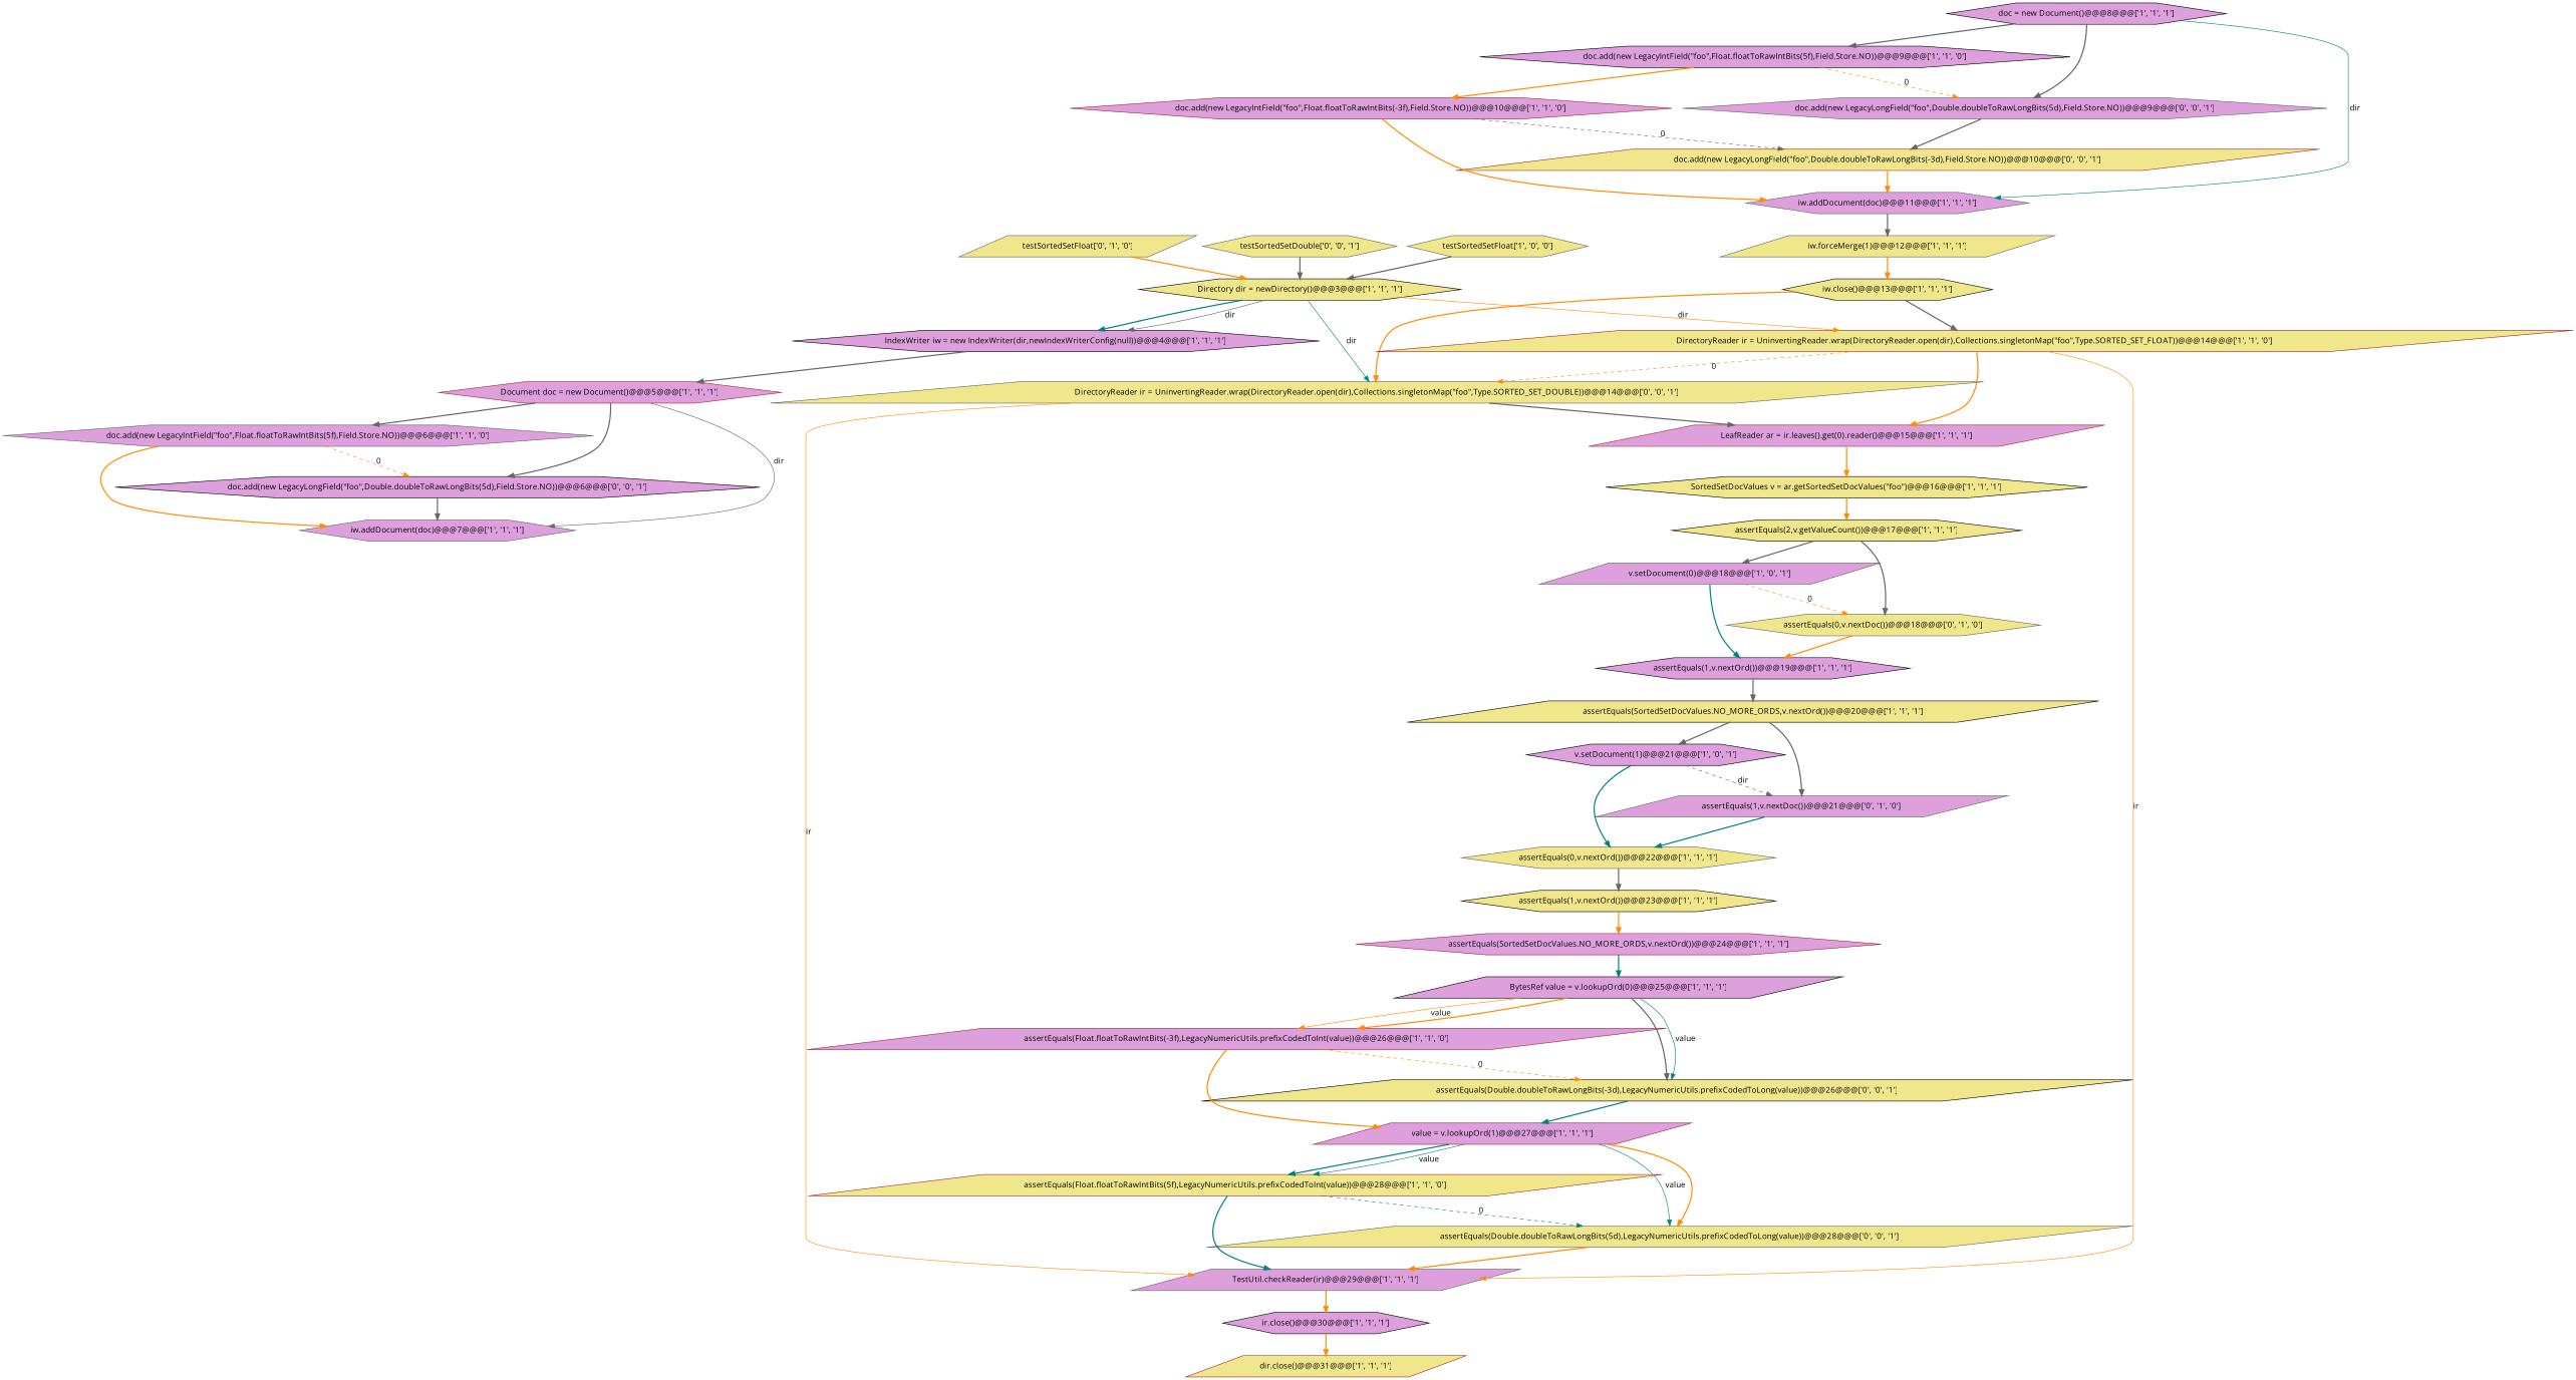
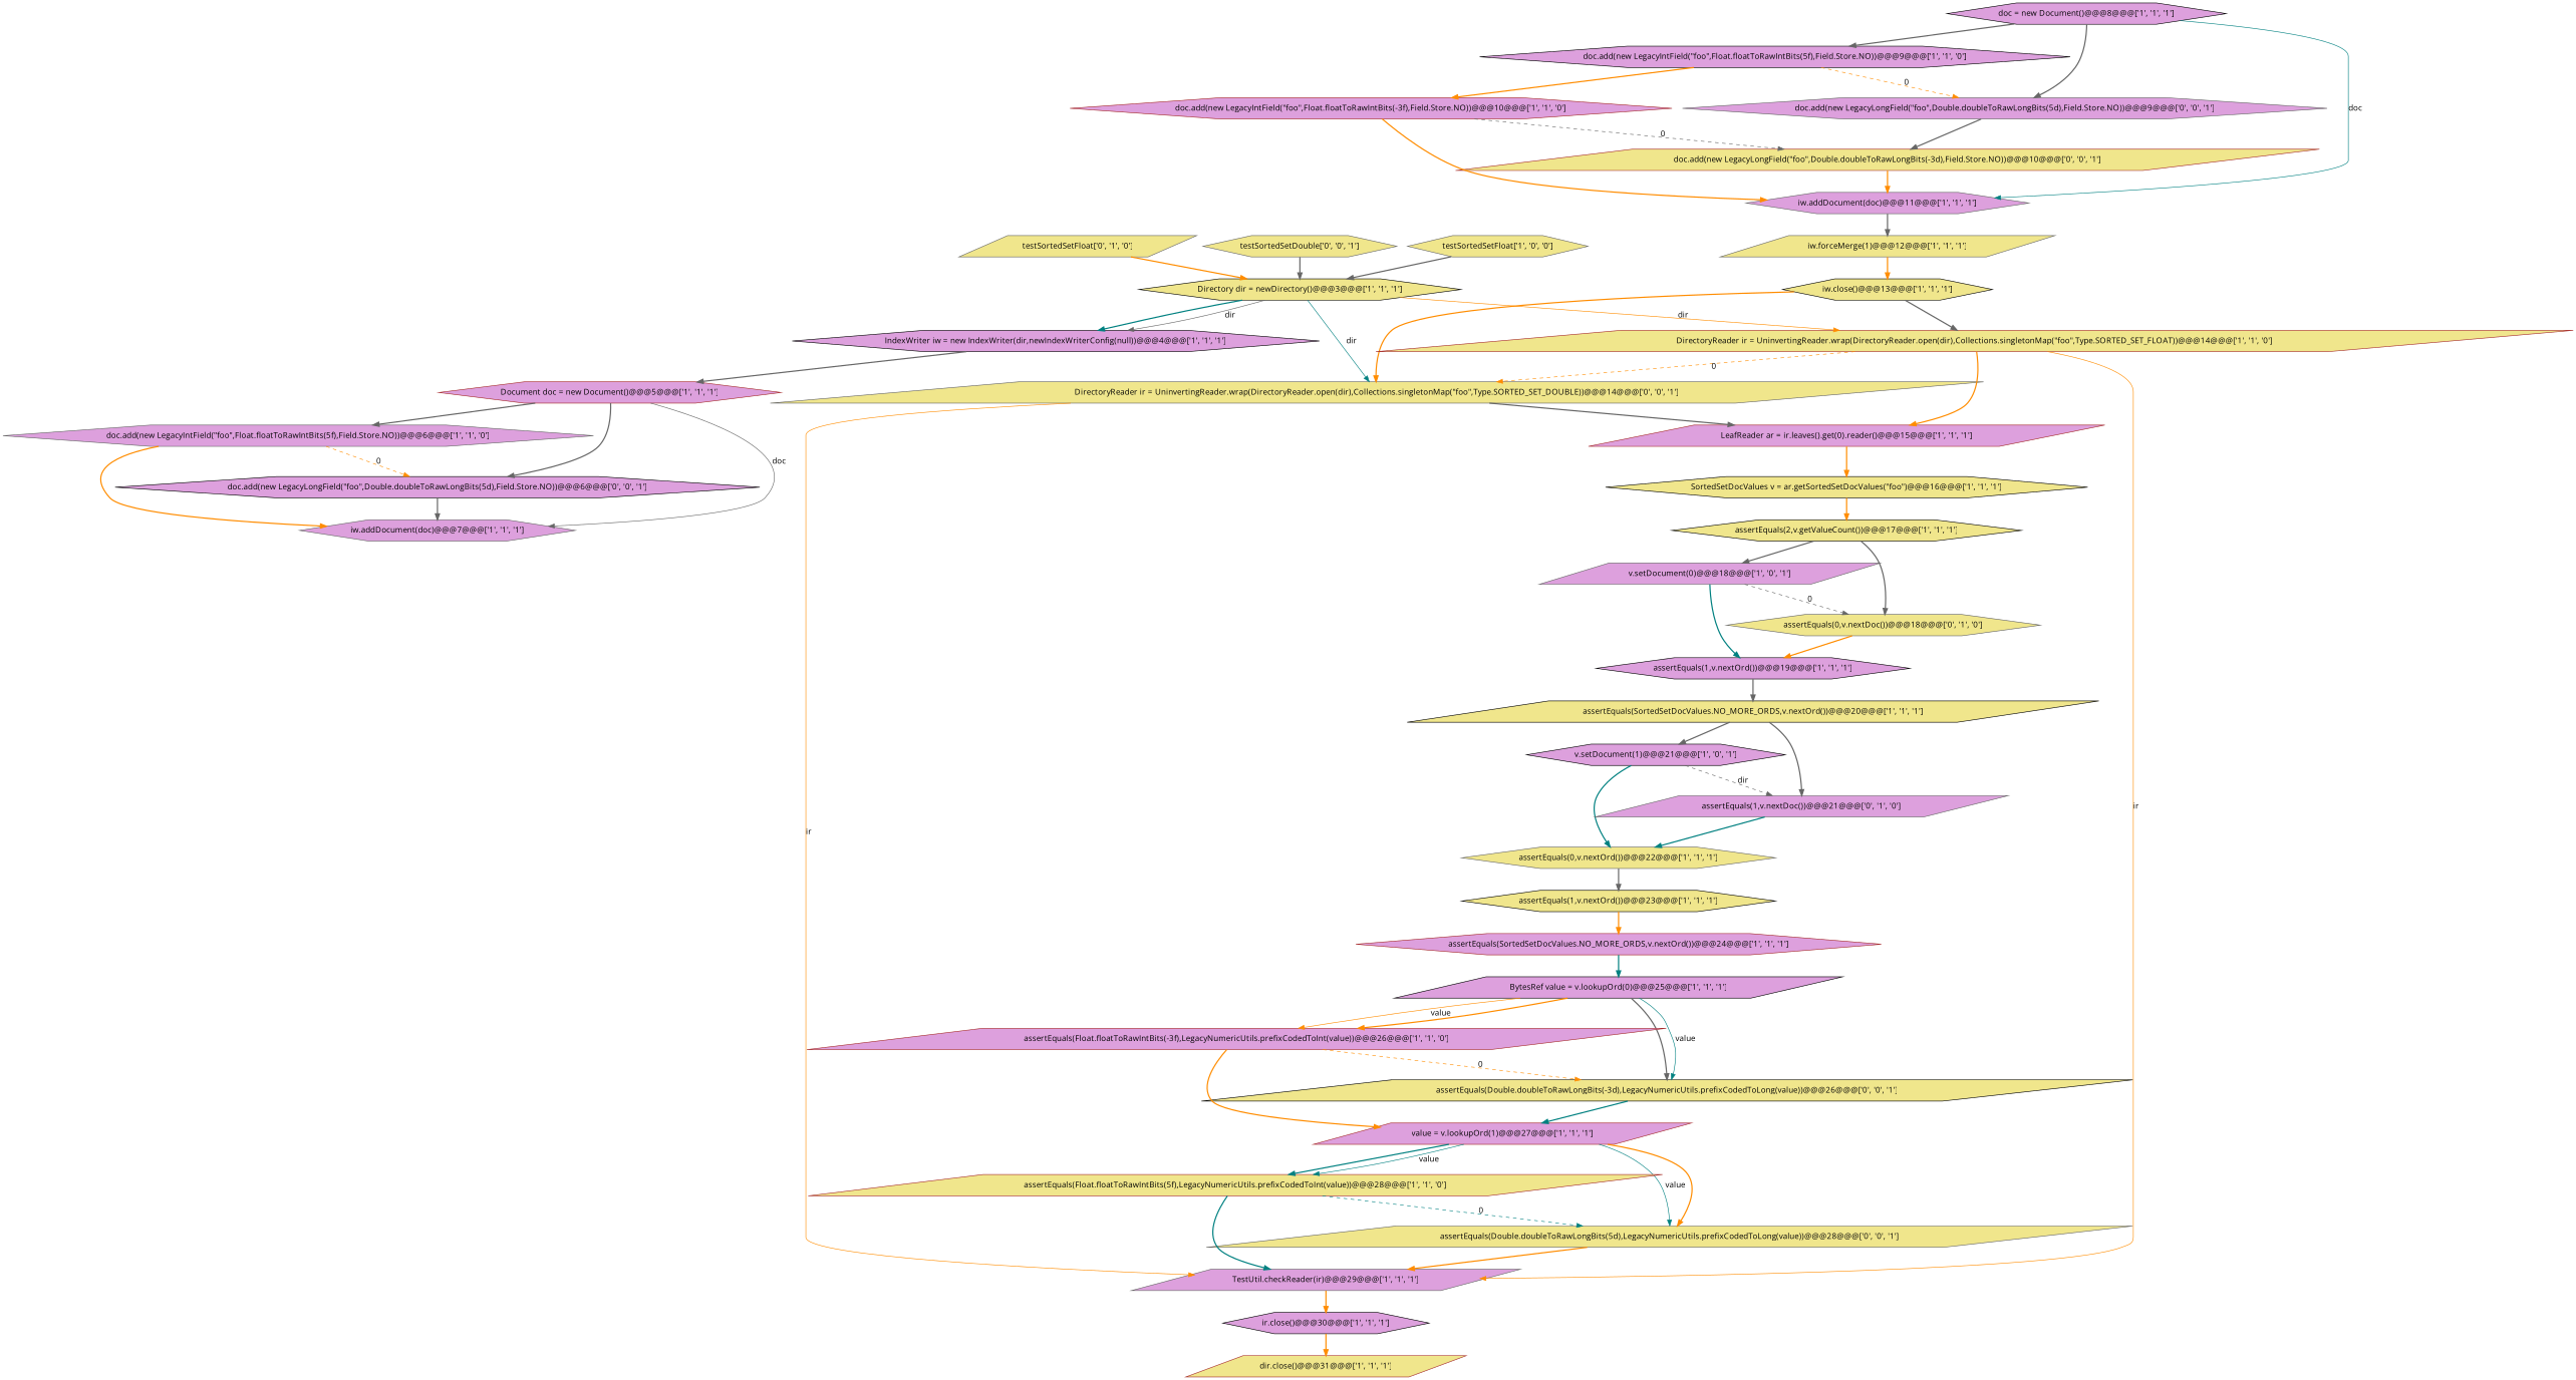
  digraph {
    fontname="Open Sans"
    node [color=black fillcolor=plum fontname="Open Sans" shape=hexagon style=filled]
    edge [color=darkorange fontname="Open Sans" style=bold]
    n1 [label="doc.add(new LegacyIntField(\"foo\",Float.floatToRawIntBits(5f),Field.Store.NO))@@@9@@@['1', '1', '0']"]
    n2 [color=gray40 label="doc.add(new LegacyLongField(\"foo\",Double.doubleToRawLongBits(5d),Field.Store.NO))@@@9@@@['0', '0', '1']"]
    n3 [color=brown label="doc.add(new LegacyIntField(\"foo\",Float.floatToRawIntBits(-3f),Field.Store.NO))@@@10@@@['1', '1', '0']"]
    n4 [color=brown fillcolor=khaki label="doc.add(new LegacyLongField(\"foo\",Double.doubleToRawLongBits(-3d),Field.Store.NO))@@@10@@@['0', '0', '1']" shape=parallelogram]
    n5 [color=gray40 label="iw.addDocument(doc)@@@11@@@['1', '1', '1']"]
    n6 [fillcolor=khaki label="assertEquals(Double.doubleToRawLongBits(-3d),LegacyNumericUtils.prefixCodedToLong(value))@@@26@@@['0', '0', '1']" shape=parallelogram]
    n7 [color=brown label="value = v.lookupOrd(1)@@@27@@@['1', '1', '1']" shape=parallelogram]
    n8 [color=gray40 fillcolor=khaki label="assertEquals(Double.doubleToRawLongBits(5d),LegacyNumericUtils.prefixCodedToLong(value))@@@28@@@['0', '0', '1']" shape=parallelogram]
    n9 [color=brown fillcolor=khaki label="assertEquals(Float.floatToRawIntBits(5f),LegacyNumericUtils.prefixCodedToInt(value))@@@28@@@['1', '1', '0']" shape=parallelogram]
    n10 [label="IndexWriter iw = new IndexWriter(dir,newIndexWriterConfig(null))@@@4@@@['1', '1', '1']"]
    n11 [color=brown label="Document doc = new Document()@@@5@@@['1', '1', '1']"]
    n12 [color=gray40 label="iw.addDocument(doc)@@@7@@@['1', '1', '1']"]
    n13 [color=gray40 label="doc.add(new LegacyIntField(\"foo\",Float.floatToRawIntBits(5f),Field.Store.NO))@@@6@@@['1', '1', '0']"]
    n14 [label="doc.add(new LegacyLongField(\"foo\",Double.doubleToRawLongBits(5d),Field.Store.NO))@@@6@@@['0', '0', '1']"]
    n15 [color=gray40 fillcolor=khaki label="DirectoryReader ir = UninvertingReader.wrap(DirectoryReader.open(dir),Collections.singletonMap(\"foo\",Type.SORTED_SET_DOUBLE))@@@14@@@['0', '0', '1']" shape=parallelogram]
    n16 [color=gray40 label="TestUtil.checkReader(ir)@@@29@@@['1', '1', '1']" shape=parallelogram]
    n17 [color=brown label="LeafReader ar = ir.leaves().get(0).reader()@@@15@@@['1', '1', '1']" shape=parallelogram]
    n18 [label="ir.close()@@@30@@@['1', '1', '1']"]
    n19 [fillcolor=khaki label="SortedSetDocValues v = ar.getSortedSetDocValues(\"foo\")@@@16@@@['1', '1', '1']"]
    n20 [label="BytesRef value = v.lookupOrd(0)@@@25@@@['1', '1', '1']" shape=parallelogram]
    n21 [color=brown label="assertEquals(Float.floatToRawIntBits(-3f),LegacyNumericUtils.prefixCodedToInt(value))@@@26@@@['1', '1', '0']" shape=parallelogram]
    n22 [label="doc = new Document()@@@8@@@['1', '1', '1']"]
    n23 [color=gray40 fillcolor=khaki label="iw.forceMerge(1)@@@12@@@['1', '1', '1']" shape=parallelogram]
    n24 [color=brown fillcolor=khaki label="dir.close()@@@31@@@['1', '1', '1']" shape=parallelogram]
    n25 [fillcolor=khaki label="iw.close()@@@13@@@['1', '1', '1']"]
    n26 [color=brown fillcolor=khaki label="DirectoryReader ir = UninvertingReader.wrap(DirectoryReader.open(dir),Collections.singletonMap(\"foo\",Type.SORTED_SET_FLOAT))@@@14@@@['1', '1', '0']" shape=parallelogram]
    n27 [label="v.setDocument(1)@@@21@@@['1', '0', '1']"]
    n28 [color=gray40 fillcolor=khaki label="assertEquals(0,v.nextOrd())@@@22@@@['1', '1', '1']"]
    n29 [color=gray40 label="assertEquals(1,v.nextDoc())@@@21@@@['0', '1', '0']" shape=parallelogram]
    n30 [fillcolor=khaki label="assertEquals(1,v.nextOrd())@@@23@@@['1', '1', '1']"]
    n31 [color=brown label="assertEquals(SortedSetDocValues.NO_MORE_ORDS,v.nextOrd())@@@24@@@['1', '1', '1']"]
    n32 [color=gray40 fillcolor=khaki label="testSortedSetFloat['1', '0', '0']"]
    n33 [fillcolor=khaki label="Directory dir = newDirectory()@@@3@@@['1', '1', '1']"]
    n34 [color=gray40 label="v.setDocument(0)@@@18@@@['1', '0', '1']" shape=parallelogram]
    n35 [color=gray40 fillcolor=khaki label="assertEquals(0,v.nextDoc())@@@18@@@['0', '1', '0']"]
    n36 [label="assertEquals(1,v.nextOrd())@@@19@@@['1', '1', '1']"]
    n37 [fillcolor=khaki label="assertEquals(SortedSetDocValues.NO_MORE_ORDS,v.nextOrd())@@@20@@@['1', '1', '1']" shape=parallelogram]
    n38 [fillcolor=khaki label="assertEquals(2,v.getValueCount())@@@17@@@['1', '1', '1']"]
    n39 [color=gray40 fillcolor=khaki label="testSortedSetFloat['0', '1', '0']" shape=parallelogram]
    n40 [color=gray40 fillcolor=khaki label="testSortedSetDouble['0', '0', '1']"]
    n1 -> n2 [label=0 style=dashed]
    n1 -> n3
    n2 -> n4 [color=gray40]
    n3 -> n4 [color=gray40 label=0 style=dashed]
    n3 -> n5
    n4 -> n5
    n5 -> n23 [color=gray40]
    n6 -> n7 [color=teal]
    n7 -> n8 [color=teal label=value style=solid]
    n7 -> n8
    n7 -> n9 [color=teal]
    n7 -> n9 [color=teal label=value style=solid]
    n8 -> n16
    n9 -> n8 [color=teal label=0 style=dashed]
    n9 -> n16 [color=teal]
    n10 -> n11 [color=gray40]
-   n11 -> n12 [color=gray40 label=dir style=solid]
+   n11 -> n12 [color=gray40 label=doc style=solid]
    n11 -> n13 [color=gray40]
    n11 -> n14 [color=gray40]
    n13 -> n12
    n13 -> n14 [label=0 style=dashed]
    n14 -> n12 [color=gray40]
    n15 -> n16 [label=ir style=solid]
    n15 -> n17 [color=gray40]
    n16 -> n18
    n17 -> n19
    n18 -> n24
    n19 -> n38
    n20 -> n6 [color=gray40]
    n20 -> n6 [color=teal label=value style=solid]
    n20 -> n21 [label=value style=solid]
    n20 -> n21
    n21 -> n6 [label=0 style=dashed]
    n21 -> n7
    n22 -> n1 [color=gray40]
    n22 -> n2 [color=gray40]
-   n22 -> n5 [color=teal label=dir style=solid]
+   n22 -> n5 [color=teal label=doc style=solid]
    n23 -> n25
    n25 -> n15
    n25 -> n26 [color=gray40]
    n26 -> n15 [label=0 style=dashed]
    n26 -> n16 [label=ir style=solid]
    n26 -> n17
    n27 -> n28 [color=teal]
    n27 -> n29 [color=gray40 label=dir style=dashed]
    n28 -> n30 [color=gray40]
    n29 -> n28 [color=teal]
    n30 -> n31
    n31 -> n20 [color=teal]
    n32 -> n33 [color=gray40]
    n33 -> n10 [color=gray40 label=dir style=solid]
    n33 -> n10 [color=teal]
    n33 -> n15 [color=teal label=dir style=solid]
    n33 -> n26 [label=dir style=solid]
-   n34 -> n35 [label=0 style=dashed]
+   n34 -> n35 [color=gray40 label=0 style=dashed]
    n34 -> n36 [color=teal]
    n35 -> n36
    n36 -> n37 [color=gray40]
    n37 -> n27 [color=gray40]
    n37 -> n29 [color=gray40]
    n38 -> n34 [color=gray40]
    n38 -> n35 [color=gray40]
    n39 -> n33
    n40 -> n33 [color=gray40]
  }
